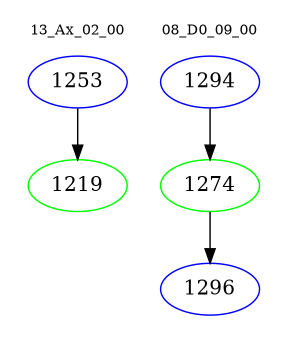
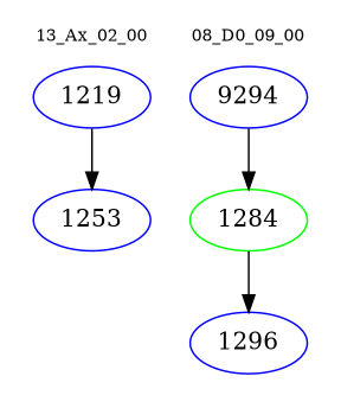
  digraph {
    node [color=blue]
    edge [color=black]
-   n1 [color=green label=1219]
+   n1 [label=1219]
    n2 [label=1253]
-   n3 [label=1294]
-   n4 [color=green label=1274]
+   n3 [label=9294]
+   n4 [color=green label=1284]
    n5 [label=1296]
    subgraph cluster_1 {
      color=white
      fontsize=10
      label="13_Ax_02_00"
      n1
      n2
    }
    subgraph cluster_2 {
      color=white
      fontsize=10
      label="08_D0_09_00"
      n3
      n4
      n5
    }
-   n2 -> n1
+   n1 -> n2
    n3 -> n4
    n4 -> n5
  }
